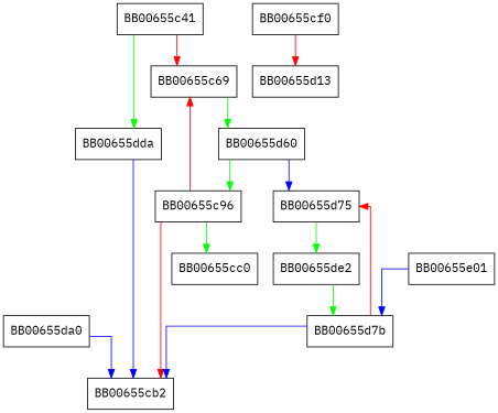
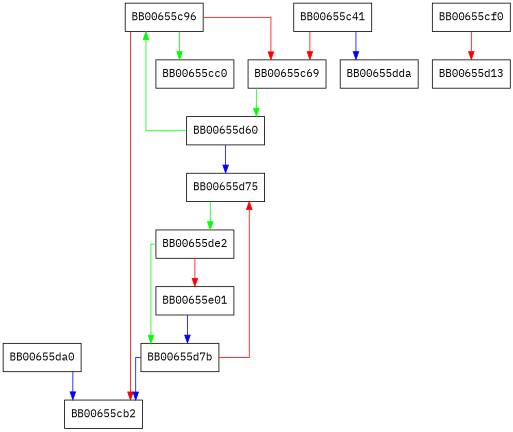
  digraph {
    fontname="IBM Plex Mono"
    splines=ortho
    node [fontname="IBM Plex Mono" shape=box]
    edge [color=green fontname="IBM Plex Mono"]
    BB00655da0
    BB00655cb2
    BB00655c41
    BB00655dda
    BB00655c69
    BB00655d60
    BB00655c96
    BB00655d75
    BB00655cc0
    BB00655de2
    BB00655cf0
    BB00655d13
    BB00655d7b
    BB00655e01
    BB00655da0 -> BB00655cb2 [color=blue]
-   BB00655c41 -> BB00655dda
+   BB00655c41 -> BB00655dda [color=blue]
    BB00655c41 -> BB00655c69 [color=red]
-   BB00655dda -> BB00655cb2 [color=blue]
    BB00655c69 -> BB00655d60
    BB00655d60 -> BB00655c96
    BB00655d60 -> BB00655d75 [color=blue]
    BB00655c96 -> BB00655cb2 [color=red]
    BB00655c96 -> BB00655c69 [color=red]
    BB00655c96 -> BB00655cc0
    BB00655d75 -> BB00655de2
    BB00655de2 -> BB00655d7b
+   BB00655de2 -> BB00655e01 [color=red]
    BB00655cf0 -> BB00655d13 [color=red]
    BB00655d7b -> BB00655cb2 [color=blue]
    BB00655d7b -> BB00655d75 [color=red]
    BB00655e01 -> BB00655d7b [color=blue]
  }
